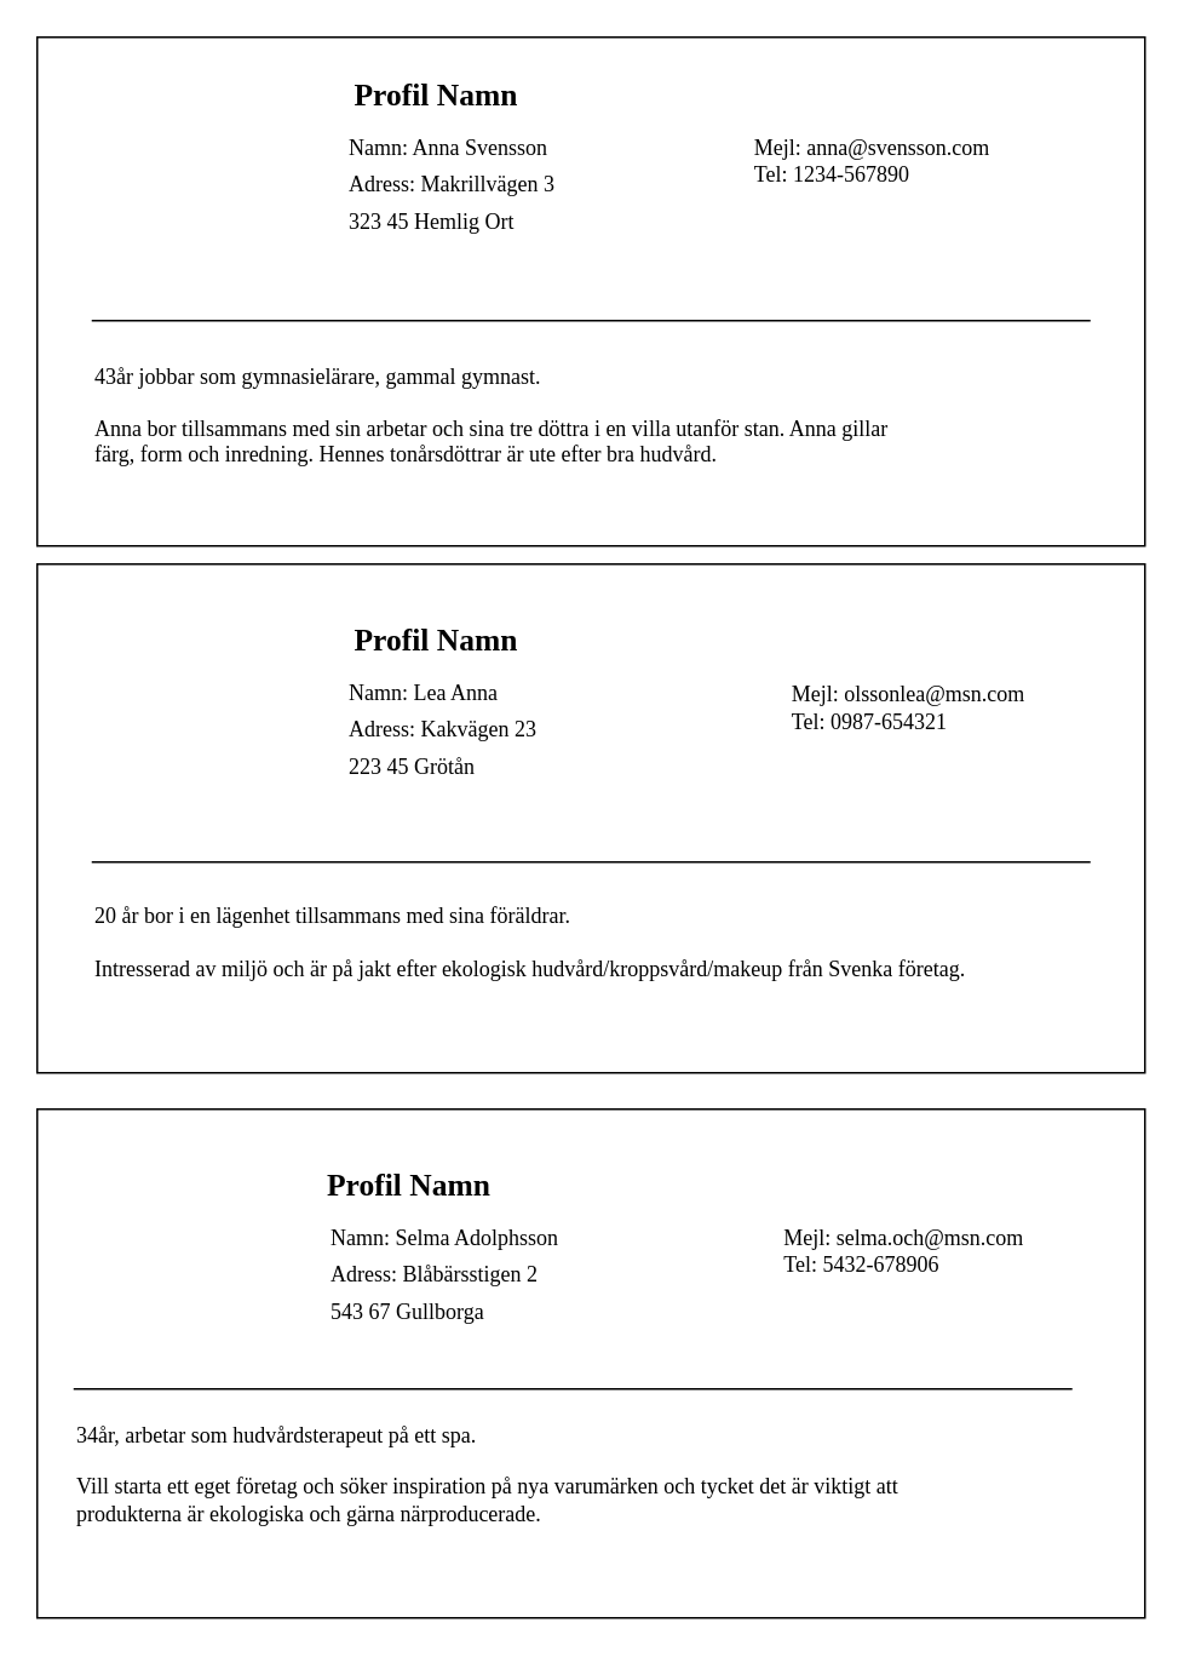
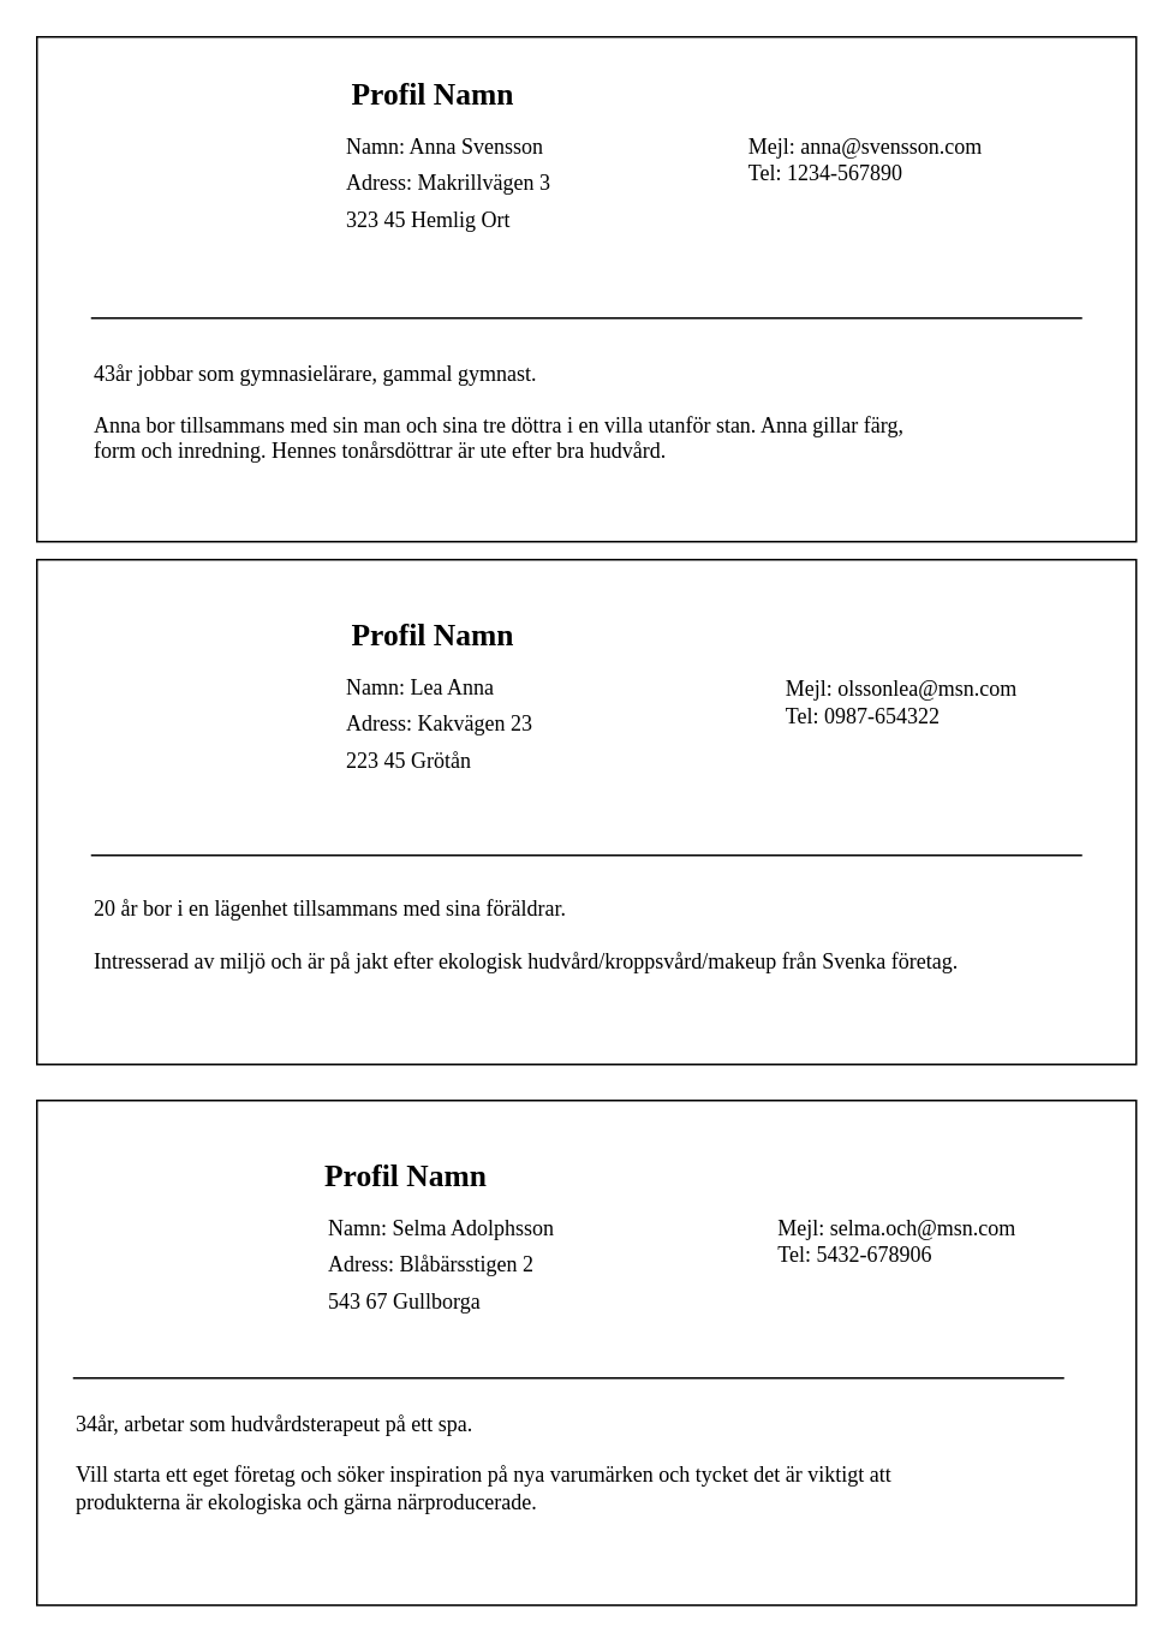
  <mxCell id="0" />
  <mxCell id="1" parent="0" />
  <mxCell id="2" value="" style="rounded=0;whiteSpace=wrap;html=1;fontFamily=Verdana;fontSize=12;" parent="1" vertex="1"><mxGeometry x="20" y="20" width="610" height="280" as="geometry" /></mxCell>
  <mxCell id="3" value="" style="shape=image;verticalLabelPosition=bottom;labelBackgroundColor=#ffffff;verticalAlign=top;aspect=fixed;imageAspect=0;image=https://png.pngitem.com/pimgs/s/618-6183618_transparent-unknown-person-png-transparent-background-female-user.png;" parent="1" vertex="1"><mxGeometry x="50" y="40" width="119.57" height="120" as="geometry" /></mxCell>
  <mxCell id="4" value="&lt;h1&gt;&lt;span style=&quot;font-size: 17px&quot;&gt;&lt;font face=&quot;Verdana&quot;&gt;Profil Namn&lt;/font&gt;&lt;/span&gt;&lt;/h1&gt;" style="text;html=1;strokeColor=none;fillColor=none;spacing=5;spacingTop=-20;whiteSpace=wrap;overflow=hidden;rounded=0;" parent="1" vertex="1"><mxGeometry x="190" y="30" width="130" height="40" as="geometry" /></mxCell>
  <mxCell id="5" value="&lt;font style=&quot;font-size: 12px&quot;&gt;Namn: Anna Svensson&lt;br&gt;Adress: Makrillvägen 3&lt;br&gt;323 45 Hemlig Ort&lt;br&gt;&lt;/font&gt;" style="text;html=1;strokeColor=none;fillColor=none;align=left;verticalAlign=middle;whiteSpace=wrap;rounded=0;fontFamily=Verdana;fontSize=17;" parent="1" vertex="1"><mxGeometry x="190" y="70" width="140" height="60" as="geometry" /></mxCell>
  <mxCell id="6" value="Mejl: anna@svensson.com&lt;br&gt;&lt;div style=&quot;text-align: left&quot;&gt;&lt;span&gt;Tel: 1234-567890&lt;/span&gt;&lt;/div&gt;" style="text;html=1;strokeColor=none;fillColor=none;align=center;verticalAlign=middle;whiteSpace=wrap;rounded=0;fontFamily=Verdana;fontSize=12;" parent="1" vertex="1"><mxGeometry x="390" y="60" width="180" height="55" as="geometry" /></mxCell>
  <mxCell id="7" value="" style="line;strokeWidth=1;fillColor=none;align=left;verticalAlign=middle;spacingTop=-1;spacingLeft=3;spacingRight=3;rotatable=0;labelPosition=right;points=[];portConstraint=eastwest;fontFamily=Verdana;fontSize=12;" parent="1" vertex="1"><mxGeometry x="50" y="172" width="550" height="8" as="geometry" /></mxCell>
- <mxCell id="8" value="43år jobbar som gymnasielärare, gammal gymnast.&lt;br&gt;&lt;br&gt;Anna bor tillsammans med sin arbetar och sina tre döttra i en villa utanför stan. Anna gillar färg, form och inredning. Hennes tonårsdöttrar är ute efter bra hudvård." style="text;html=1;strokeColor=none;fillColor=none;align=left;verticalAlign=middle;whiteSpace=wrap;rounded=0;fontFamily=Verdana;fontSize=12;" parent="1" vertex="1"><mxGeometry x="50" y="155" width="455" height="145" as="geometry" /></mxCell>
+ <mxCell id="8" value="43år jobbar som gymnasielärare, gammal gymnast.&lt;br&gt;&lt;br&gt;Anna bor tillsammans med sin man och sina tre döttra i en villa utanför stan. Anna gillar färg, form och inredning. Hennes tonårsdöttrar är ute efter bra hudvård." style="text;html=1;strokeColor=none;fillColor=none;align=left;verticalAlign=middle;whiteSpace=wrap;rounded=0;fontFamily=Verdana;fontSize=12;" parent="1" vertex="1"><mxGeometry x="50" y="155" width="455" height="145" as="geometry" /></mxCell>
  <mxCell id="9" value="" style="rounded=0;whiteSpace=wrap;html=1;fontFamily=Verdana;fontSize=12;" parent="1" vertex="1"><mxGeometry x="20" y="310" width="610" height="280" as="geometry" /></mxCell>
  <mxCell id="10" value="" style="rounded=0;whiteSpace=wrap;html=1;fontFamily=Verdana;fontSize=12;" parent="1" vertex="1"><mxGeometry x="20" y="610" width="610" height="280" as="geometry" /></mxCell>
  <mxCell id="11" value="&lt;h1&gt;&lt;span style=&quot;font-size: 17px&quot;&gt;&lt;font face=&quot;Verdana&quot;&gt;Profil Namn&lt;/font&gt;&lt;/span&gt;&lt;/h1&gt;" style="text;html=1;strokeColor=none;fillColor=none;spacing=5;spacingTop=-20;whiteSpace=wrap;overflow=hidden;rounded=0;" parent="1" vertex="1"><mxGeometry x="190" y="330" width="130" height="40" as="geometry" /></mxCell>
  <mxCell id="12" value="&lt;font style=&quot;font-size: 12px&quot;&gt;Namn: Lea Anna&lt;br&gt;Adress: Kakvägen 23&lt;br&gt;223 45 Grötån&lt;br&gt;&lt;/font&gt;" style="text;html=1;strokeColor=none;fillColor=none;align=left;verticalAlign=middle;whiteSpace=wrap;rounded=0;fontFamily=Verdana;fontSize=17;" parent="1" vertex="1"><mxGeometry x="190" y="370" width="230" height="60" as="geometry" /></mxCell>
- <mxCell id="13" value="Mejl: olssonlea@msn.com&lt;br&gt;&lt;div style=&quot;text-align: left&quot;&gt;&lt;span&gt;Tel: 0987-654321&lt;/span&gt;&lt;/div&gt;" style="text;html=1;strokeColor=none;fillColor=none;align=center;verticalAlign=middle;whiteSpace=wrap;rounded=0;fontFamily=Verdana;fontSize=12;" parent="1" vertex="1"><mxGeometry x="390" y="364" width="220" height="50" as="geometry" /></mxCell>
+ <mxCell id="13" value="Mejl: olssonlea@msn.com&lt;br&gt;&lt;div style=&quot;text-align: left&quot;&gt;&lt;span&gt;Tel: 0987-654322&lt;/span&gt;&lt;/div&gt;" style="text;html=1;strokeColor=none;fillColor=none;align=center;verticalAlign=middle;whiteSpace=wrap;rounded=0;fontFamily=Verdana;fontSize=12;" parent="1" vertex="1"><mxGeometry x="390" y="364" width="220" height="50" as="geometry" /></mxCell>
  <mxCell id="14" value="" style="line;strokeWidth=1;fillColor=none;align=left;verticalAlign=middle;spacingTop=-1;spacingLeft=3;spacingRight=3;rotatable=0;labelPosition=right;points=[];portConstraint=eastwest;fontFamily=Verdana;fontSize=12;" parent="1" vertex="1"><mxGeometry x="50" y="470" width="550" height="8" as="geometry" /></mxCell>
  <mxCell id="15" value="&lt;font face=&quot;verdana&quot;&gt;20 år bor i en lägenhet tillsammans med sina föräldrar.&lt;br&gt;&lt;/font&gt;&lt;br&gt;Intresserad av miljö och är på jakt efter ekologisk hudvård/kroppsvård/makeup från Svenka företag." style="text;whiteSpace=wrap;html=1;fontSize=12;fontFamily=Verdana;" parent="1" vertex="1"><mxGeometry x="49.57" y="490" width="550" height="90" as="geometry" /></mxCell>
  <mxCell id="16" value="" style="shape=image;verticalLabelPosition=bottom;labelBackgroundColor=#ffffff;verticalAlign=top;aspect=fixed;imageAspect=0;image=https://png.pngitem.com/pimgs/s/618-6183618_transparent-unknown-person-png-transparent-background-female-user.png;" parent="1" vertex="1"><mxGeometry x="40" y="630" width="119.57" height="120" as="geometry" /></mxCell>
  <mxCell id="17" value="&lt;h1&gt;&lt;span style=&quot;font-size: 17px&quot;&gt;&lt;font face=&quot;Verdana&quot;&gt;Profil Namn&lt;/font&gt;&lt;/span&gt;&lt;/h1&gt;" style="text;html=1;strokeColor=none;fillColor=none;spacing=5;spacingTop=-20;whiteSpace=wrap;overflow=hidden;rounded=0;" parent="1" vertex="1"><mxGeometry x="175" y="630" width="130" height="40" as="geometry" /></mxCell>
  <mxCell id="18" value="&lt;font style=&quot;font-size: 12px&quot;&gt;Namn: Selma Adolphsson&lt;br&gt;Adress: Blåbärsstigen 2&lt;br&gt;543 67 Gullborga&lt;br&gt;&lt;/font&gt;" style="text;html=1;strokeColor=none;fillColor=none;align=left;verticalAlign=middle;whiteSpace=wrap;rounded=0;fontFamily=Verdana;fontSize=17;" parent="1" vertex="1"><mxGeometry x="180" y="670" width="230" height="60" as="geometry" /></mxCell>
  <mxCell id="19" value="Mejl: selma.och@msn.com&lt;br&gt;&lt;div style=&quot;text-align: left&quot;&gt;&lt;span&gt;Tel: 5432-678906&lt;/span&gt;&lt;/div&gt;" style="text;html=1;strokeColor=none;fillColor=none;align=center;verticalAlign=middle;whiteSpace=wrap;rounded=0;fontFamily=Verdana;fontSize=12;" parent="1" vertex="1"><mxGeometry x="397" y="663" width="200.61" height="50" as="geometry" /></mxCell>
  <mxCell id="20" value="" style="line;strokeWidth=1;fillColor=none;align=left;verticalAlign=middle;spacingTop=-1;spacingLeft=3;spacingRight=3;rotatable=0;labelPosition=right;points=[];portConstraint=eastwest;fontFamily=Verdana;fontSize=12;" parent="1" vertex="1"><mxGeometry x="40" y="760" width="550" height="8" as="geometry" /></mxCell>
  <mxCell id="21" value="34år, arbetar som hudvårdsterapeut på ett spa.&lt;br&gt;&lt;br&gt;Vill starta ett eget företag och söker inspiration på nya varumärken och tycket det är viktigt att produkterna är ekologiska och gärna närproducerade.&lt;br&gt;&lt;br&gt;" style="text;html=1;strokeColor=none;fillColor=none;align=left;verticalAlign=middle;whiteSpace=wrap;rounded=0;fontFamily=Verdana;fontSize=12;" parent="1" vertex="1"><mxGeometry x="40" y="745" width="455" height="145" as="geometry" /></mxCell>
  <mxCell id="22" value="" style="shape=image;verticalLabelPosition=bottom;labelBackgroundColor=#ffffff;verticalAlign=top;aspect=fixed;imageAspect=0;image=https://png.pngitem.com/pimgs/s/618-6183618_transparent-unknown-person-png-transparent-background-female-user.png;" vertex="1" parent="1"><mxGeometry x="55.43" y="330" width="119.57" height="120" as="geometry" /></mxCell>
